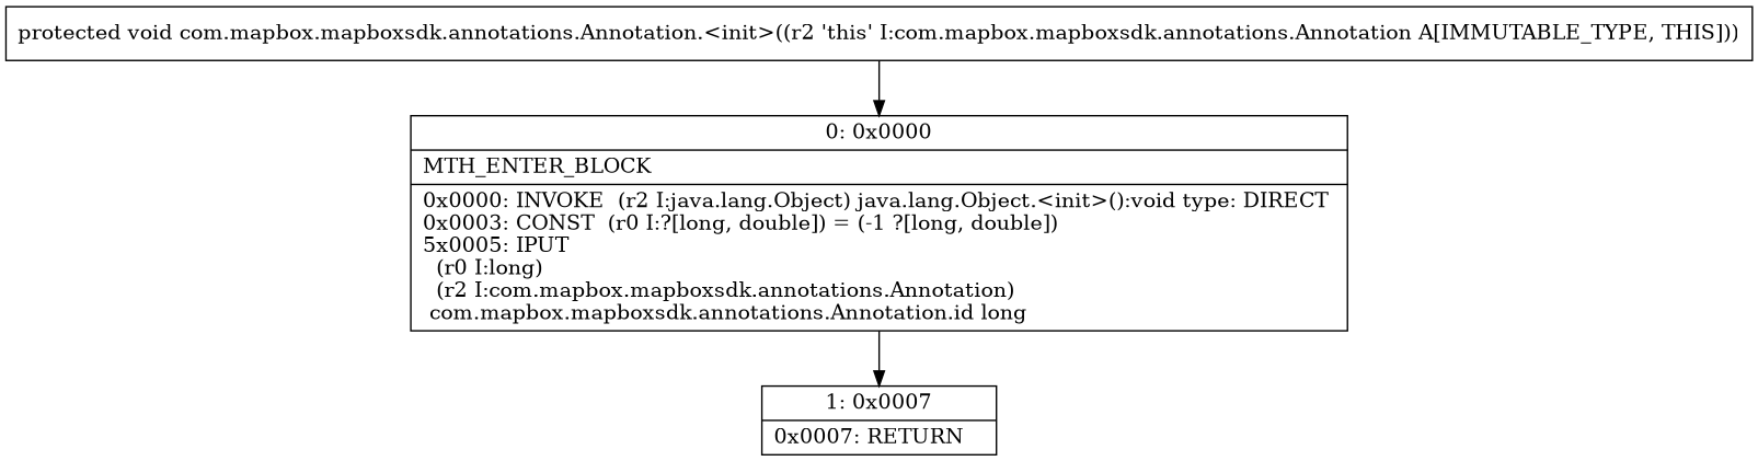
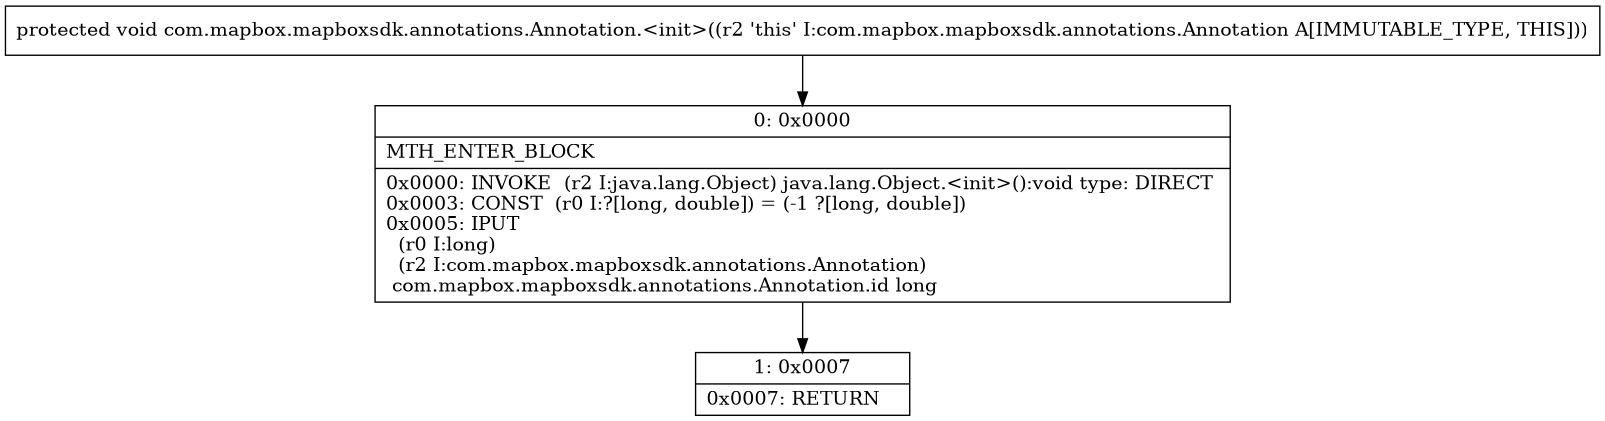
  digraph {
    node [shape=record]
-   n1 [label="{0\:\ 0x0000|MTH_ENTER_BLOCK\l|0x0000: INVOKE  (r2 I:java.lang.Object) java.lang.Object.\<init\>():void type: DIRECT \l0x0003: CONST  (r0 I:?[long, double]) = (\-1 ?[long, double]) \l5x0005: IPUT  \l  (r0 I:long)\l  (r2 I:com.mapbox.mapboxsdk.annotations.Annotation)\l com.mapbox.mapboxsdk.annotations.Annotation.id long \l}"]
+   n1 [label="{0\:\ 0x0000|MTH_ENTER_BLOCK\l|0x0000: INVOKE  (r2 I:java.lang.Object) java.lang.Object.\<init\>():void type: DIRECT \l0x0003: CONST  (r0 I:?[long, double]) = (\-1 ?[long, double]) \l0x0005: IPUT  \l  (r0 I:long)\l  (r2 I:com.mapbox.mapboxsdk.annotations.Annotation)\l com.mapbox.mapboxsdk.annotations.Annotation.id long \l}"]
    n2 [label="{1\:\ 0x0007|0x0007: RETURN   \l}"]
    n3 [label="{protected void com.mapbox.mapboxsdk.annotations.Annotation.\<init\>((r2 'this' I:com.mapbox.mapboxsdk.annotations.Annotation A[IMMUTABLE_TYPE, THIS])) }"]
    n1 -> n2
    n3 -> n1
  }
